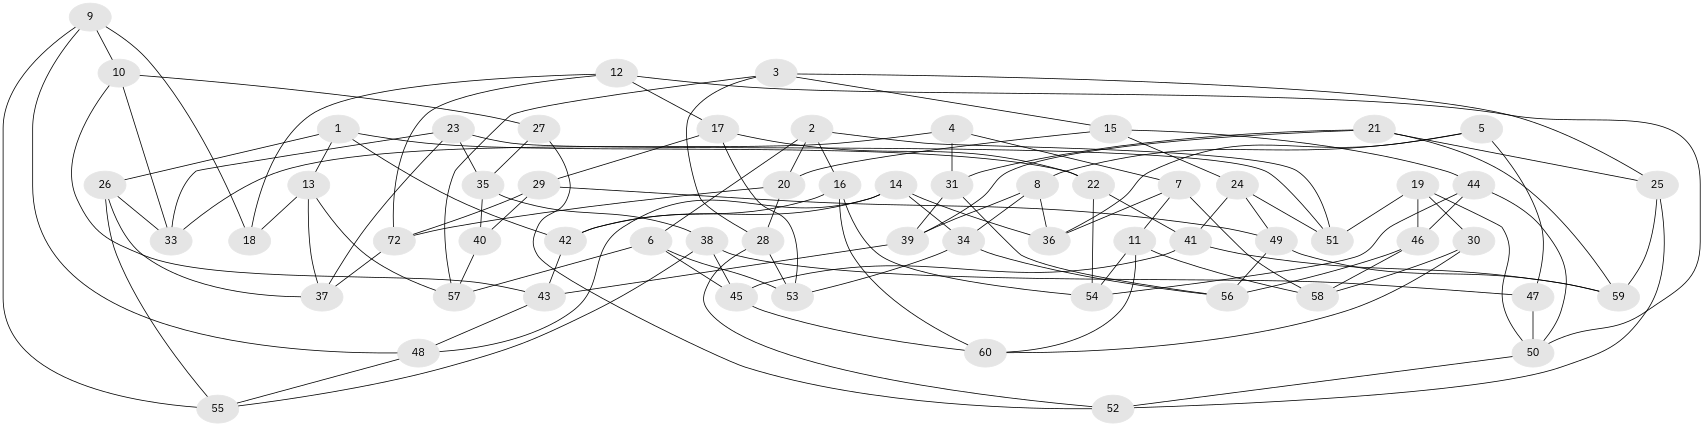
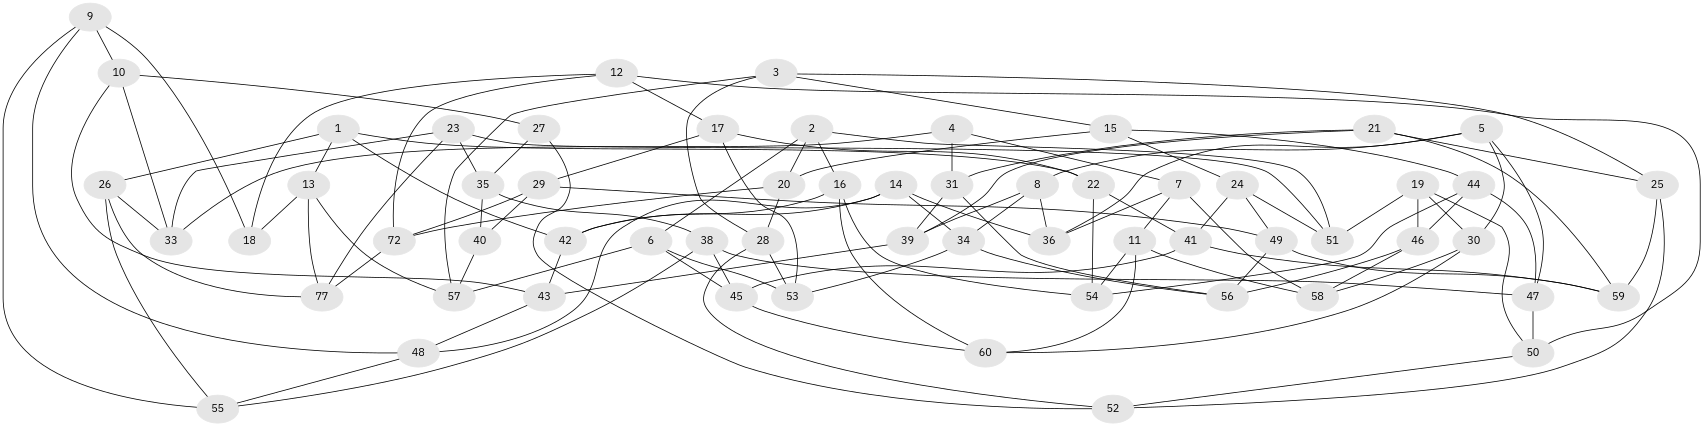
  graph {
    fontname="IBM Plex Sans"
    node [color=gray90 fontname="IBM Plex Sans" style=filled]
    edge [fontname="IBM Plex Sans"]
    1
    13
    22
    26
    42
    57
    18
-   37
+   37 [label=77]
    54
    41
    33
    55
    43
    2
    6
    16
    20
    51
    45
    53
    60
    28
    n23 [label=72]
    3
    15
    25
    24
    44
    59
    52
    4
    7
    31
    36
    11
    58
    27
    35
    39
    56
    5
    8
    30
    47
    34
    50
    9
    10
    48
    12
    17
    29
    14
    49
    46
    40
    19
    21
    23
    38
    1 -- 13
    1 -- 22
    1 -- 26
    1 -- 42
    13 -- 57
    13 -- 18
    13 -- 37
    22 -- 54
    22 -- 41
    26 -- 37
    26 -- 33
    26 -- 55
    42 -- 43
    41 -- 45
    41 -- 59
    43 -- 48
    2 -- 6
    2 -- 16
    2 -- 20
    2 -- 51
    6 -- 57
    6 -- 45
    6 -- 53
    16 -- 42
    16 -- 54
    16 -- 60
    20 -- 28
    20 -- n23
    45 -- 60
    28 -- 53
    28 -- 52
    n23 -- 37
    3 -- 57
    3 -- 28
    3 -- 15
    3 -- 25
    15 -- 20
    15 -- 24
    15 -- 44
    25 -- 59
    25 -- 52
    24 -- 41
    24 -- 51
    24 -- 49
    44 -- 54
-   44 -- 50
+   44 -- 47
    44 -- 46
    4 -- 33
    4 -- 7
    4 -- 31
    7 -- 36
    7 -- 11
    7 -- 58
    31 -- 39
    31 -- 56
    11 -- 54
    11 -- 60
    11 -- 58
    27 -- 52
    27 -- 35
    35 -- 40
    35 -- 38
    39 -- 43
    5 -- 36
    5 -- 8
+   5 -- 30
    5 -- 47
    8 -- 36
    8 -- 39
    8 -- 34
    30 -- 60
    30 -- 58
    47 -- 50
    34 -- 53
    34 -- 56
    50 -- 52
    9 -- 18
    9 -- 55
    9 -- 10
    9 -- 48
    10 -- 33
    10 -- 43
    10 -- 27
    48 -- 55
    12 -- 18
    12 -- n23
    12 -- 50
    12 -- 17
    17 -- 22
    17 -- 53
    17 -- 29
    29 -- n23
    29 -- 49
    29 -- 40
    14 -- 42
    14 -- 36
    14 -- 34
    14 -- 48
    49 -- 59
    49 -- 56
    46 -- 58
    46 -- 56
    40 -- 57
    19 -- 51
    19 -- 30
    19 -- 50
    19 -- 46
    21 -- 25
    21 -- 59
    21 -- 31
    21 -- 39
    23 -- 37
    23 -- 33
    23 -- 51
    23 -- 35
    38 -- 55
    38 -- 45
    38 -- 47
  }
